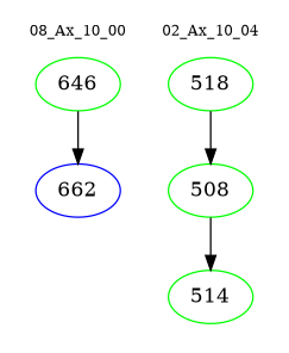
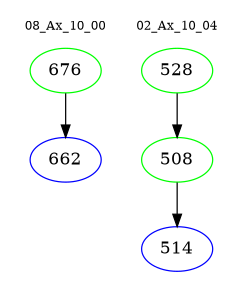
  digraph {
    node [color=green]
    edge [color=black]
-   n1 [label=646]
+   n1 [label=676]
    n2 [color=blue label=662]
    n3 [label=508]
-   n4 [label=514]
-   n5 [label=518]
+   n4 [color=blue label=514]
+   n5 [label=528]
    subgraph cluster_1 {
      color=white
      fontsize=10
      label="08_Ax_10_00"
      n1
      n2
    }
    subgraph cluster_2 {
      color=white
      fontsize=10
      label="02_Ax_10_04"
      n3
      n4
      n5
    }
    n1 -> n2
    n3 -> n4
    n5 -> n3
  }
